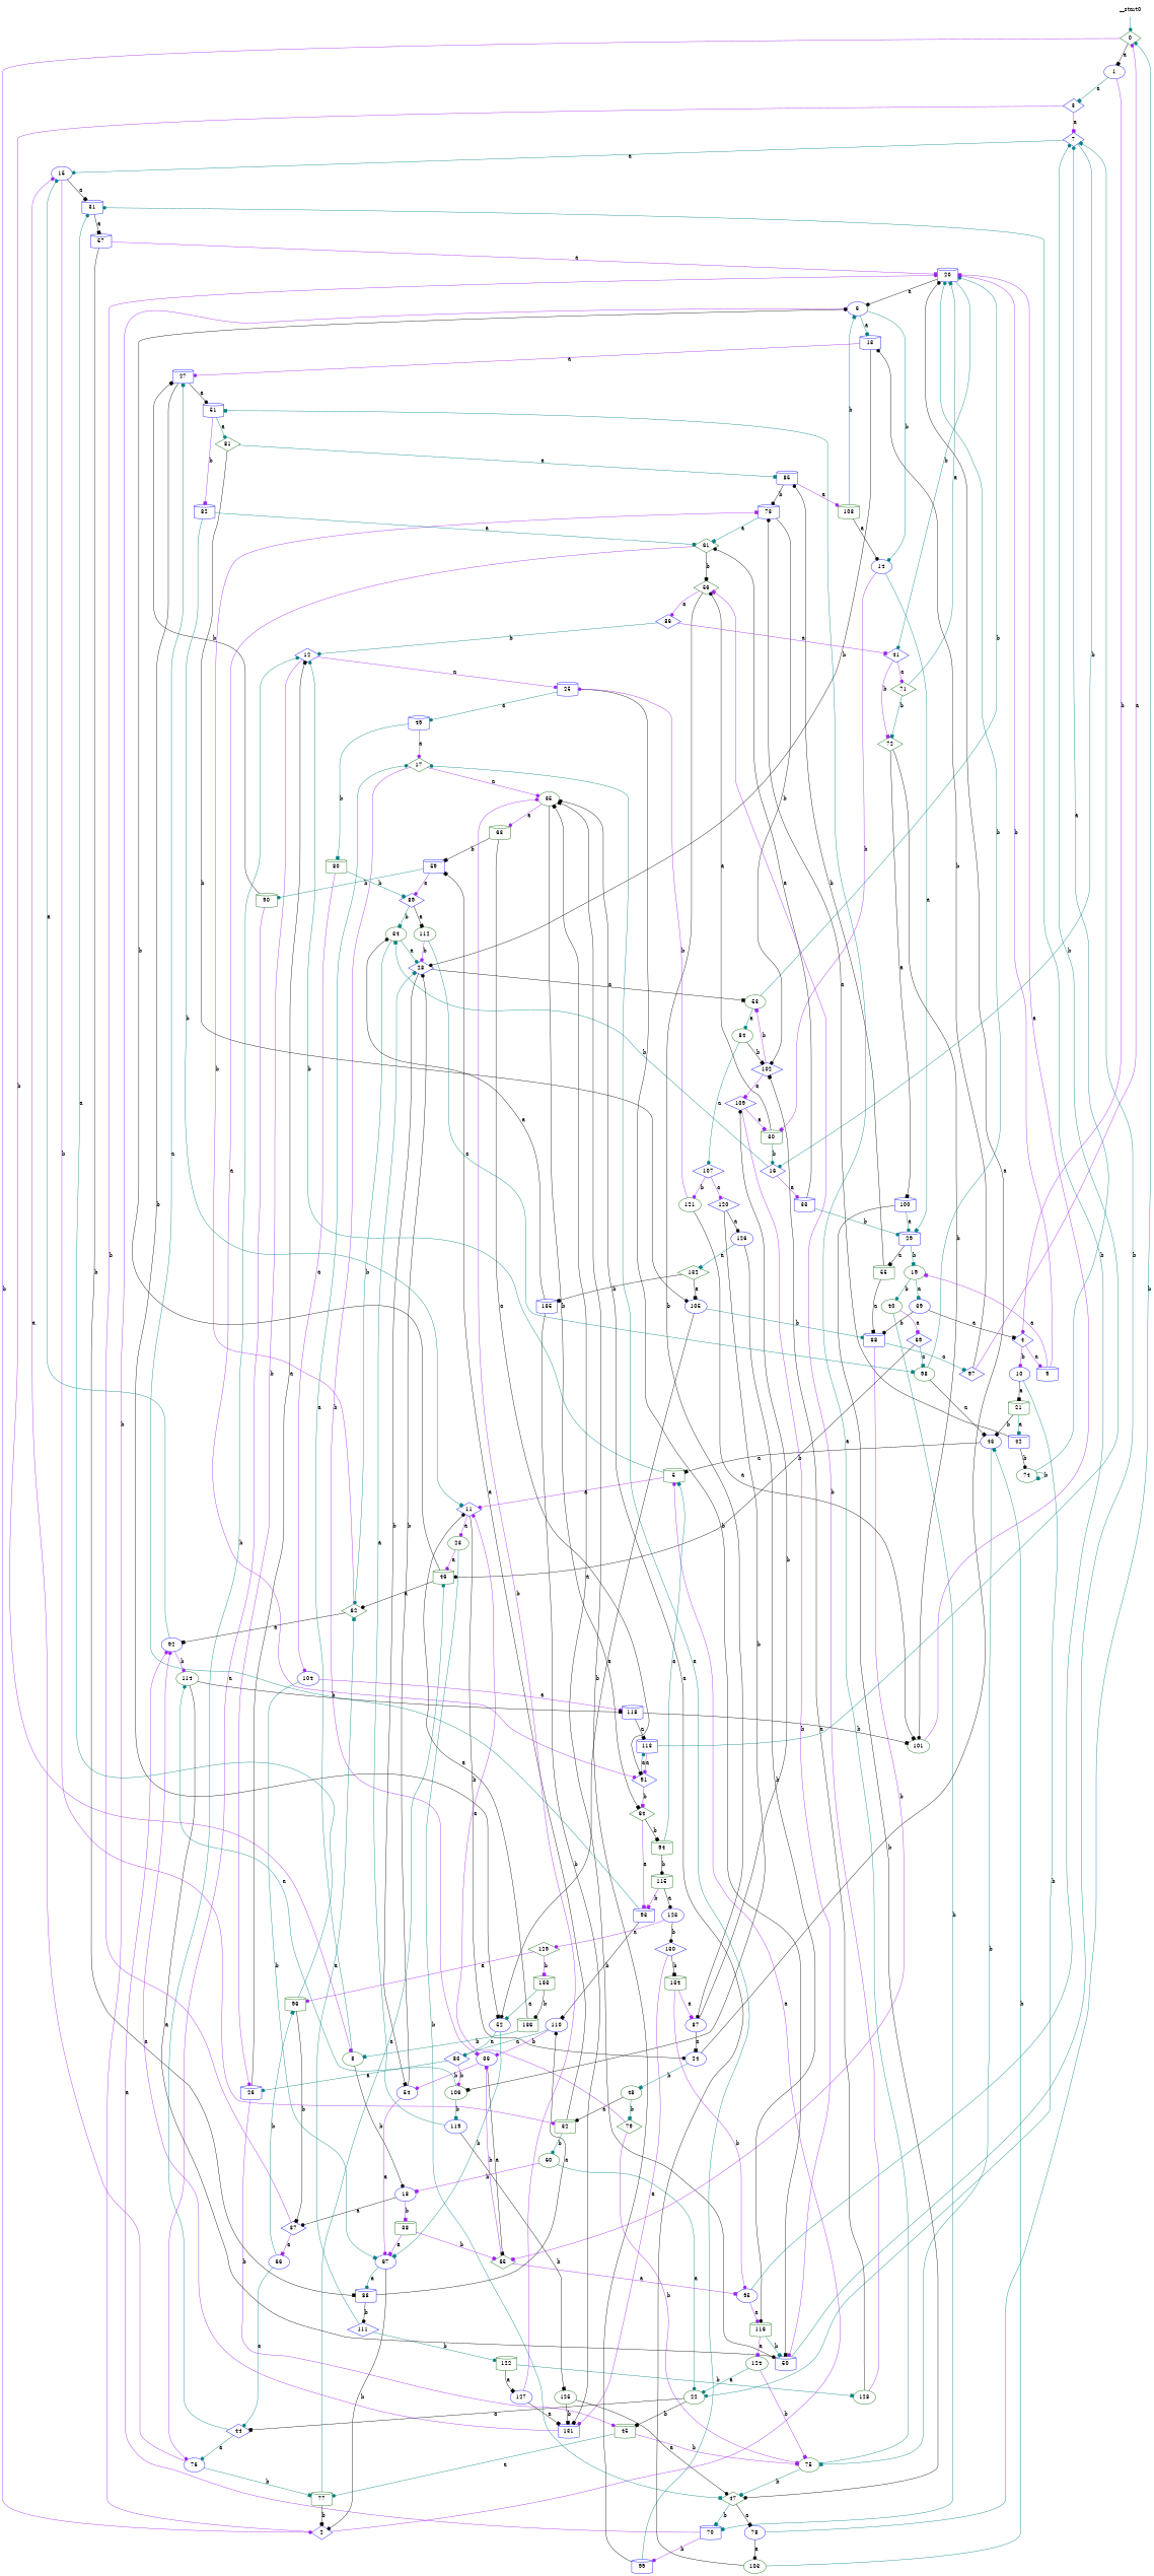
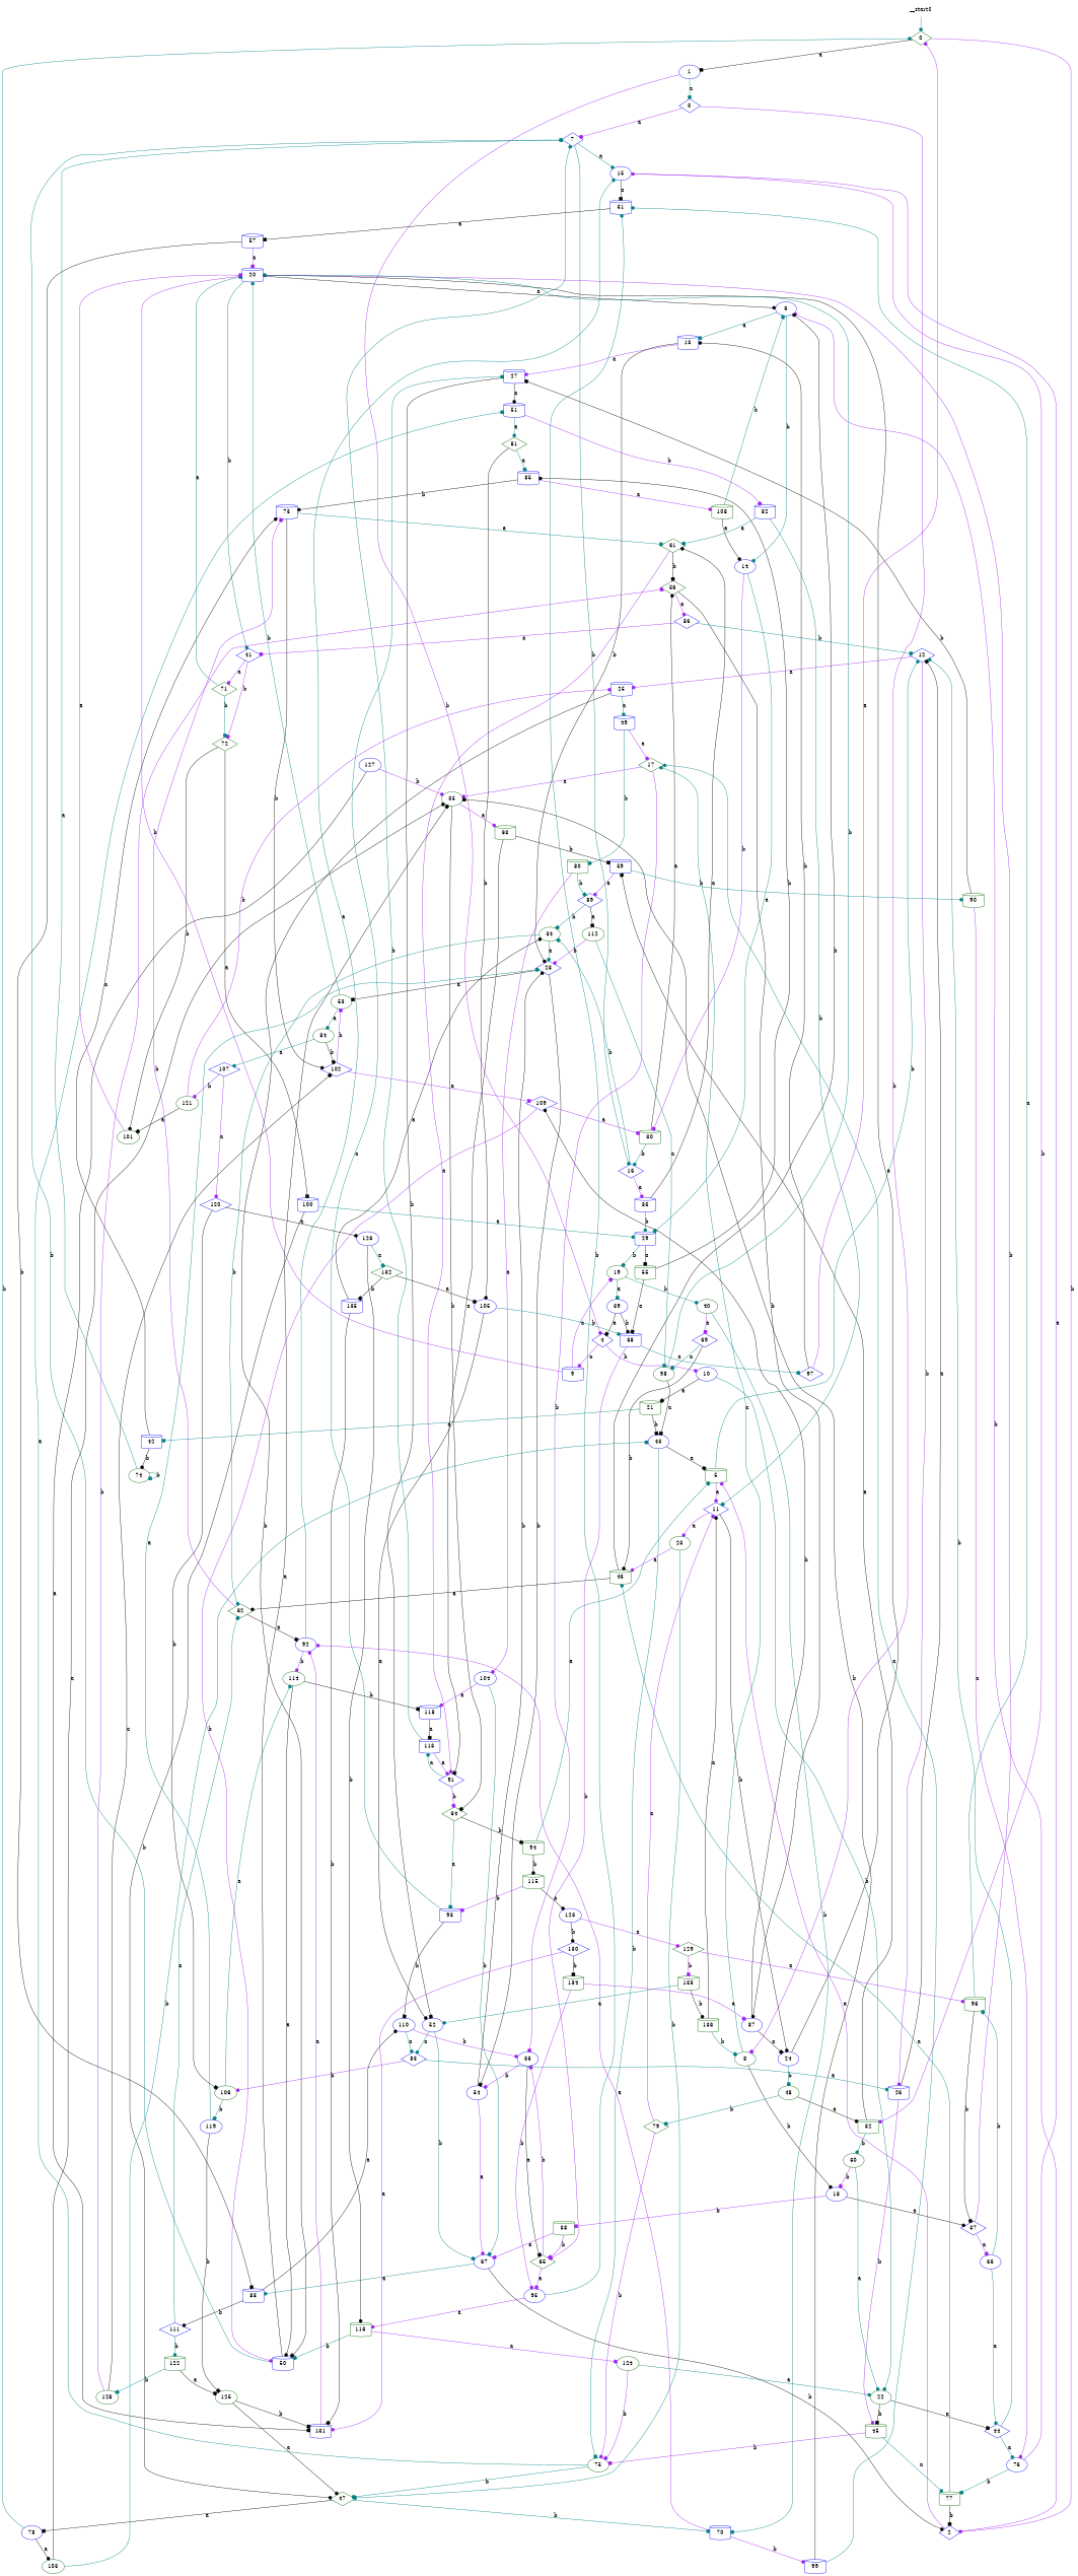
  digraph {
    node [color=blue shape=ellipse]
    edge [arrowhead=dot color=black]
    __start0 [color=darkgreen shape=none]
    0 [color=darkgreen shape=diamond]
    1
    2 [shape=diamond]
    3 [shape=diamond]
    4 [shape=diamond]
    5 [color=darkgreen shape=cylinder]
    6
    7 [shape=diamond]
    8 [color=darkgreen]
    9 [shape=cylinder]
    10
    11 [shape=diamond]
    12 [shape=diamond]
    13 [shape=cylinder]
    14
    15
    16 [shape=diamond]
    17 [color=darkgreen shape=diamond]
    18
    19 [color=darkgreen]
    20 [shape=cylinder]
    21 [color=darkgreen shape=cylinder]
    22 [color=darkgreen]
    23 [color=darkgreen]
    24
    25 [shape=cylinder]
    26 [shape=cylinder]
    27 [shape=cylinder]
    28 [shape=diamond]
    29 [shape=cylinder]
    30 [color=darkgreen shape=cylinder]
    31 [shape=cylinder]
    32 [color=darkgreen shape=cylinder]
    33 [shape=cylinder]
    34 [color=darkgreen]
    35 [color=darkgreen]
    36
    37 [shape=diamond]
    38 [color=darkgreen shape=cylinder]
    39
    40 [color=darkgreen]
    41 [shape=diamond]
    42 [shape=cylinder]
    43
    44 [shape=diamond]
    45 [color=darkgreen shape=cylinder]
    46 [color=darkgreen shape=cylinder]
    47 [color=darkgreen shape=diamond]
    48 [color=darkgreen]
    49 [shape=cylinder]
    50 [shape=cylinder]
    51 [shape=cylinder]
    52
    53 [color=darkgreen]
    54
    55 [color=darkgreen shape=cylinder]
    56 [color=darkgreen shape=diamond]
    57 [shape=cylinder]
    59 [shape=cylinder]
    60 [color=darkgreen]
    61 [color=darkgreen shape=diamond]
    62 [color=darkgreen shape=diamond]
    63 [color=darkgreen shape=cylinder]
    64 [color=darkgreen shape=diamond]
    65 [color=darkgreen shape=diamond]
    66
    67
    68 [shape=cylinder]
    69 [shape=diamond]
    70 [shape=cylinder]
    71 [color=darkgreen shape=diamond]
    72 [color=darkgreen shape=diamond]
    73 [shape=cylinder]
    74 [color=darkgreen]
    75 [color=darkgreen]
    76
    77 [color=darkgreen shape=cylinder]
    78
    79 [color=darkgreen shape=diamond]
    80 [color=darkgreen shape=cylinder]
    81 [color=darkgreen shape=diamond]
    82 [shape=cylinder]
    83 [shape=diamond]
    84 [color=darkgreen]
    85 [shape=cylinder]
    86 [shape=diamond]
    87
    88 [shape=cylinder]
    89 [shape=diamond]
    90 [color=darkgreen shape=cylinder]
    91 [shape=diamond]
    92
    93 [shape=cylinder]
    94 [color=darkgreen shape=cylinder]
    95
    96 [color=darkgreen shape=cylinder]
    97 [shape=diamond]
    98 [color=darkgreen]
    99 [shape=cylinder]
    100 [shape=cylinder]
    101 [color=darkgreen]
    102 [shape=diamond]
    103 [color=darkgreen]
    104
    105
    106 [color=darkgreen]
    107 [shape=diamond]
    108 [color=darkgreen shape=cylinder]
    109 [shape=diamond]
    110
    111 [shape=diamond]
    112 [color=darkgreen]
    113 [shape=cylinder]
    114 [color=darkgreen]
    115 [color=darkgreen shape=cylinder]
    116 [color=darkgreen shape=cylinder]
    118 [shape=cylinder]
    119
    120 [shape=diamond]
    121 [color=darkgreen]
    122 [color=darkgreen shape=cylinder]
    123
    124 [color=darkgreen]
    125 [color=darkgreen]
    126
    127
    128 [color=darkgreen]
    129 [color=darkgreen shape=diamond]
    130 [shape=diamond]
    131 [shape=cylinder]
    132 [color=darkgreen shape=diamond]
    133 [color=darkgreen shape=cylinder]
    134 [color=darkgreen shape=cylinder]
    135 [shape=cylinder]
    136 [color=darkgreen shape=cylinder]
    __start0 -> 0 [color=teal]
    0 -> 1 [arrowhead=box label=a]
    0 -> 2 [color=purple label=b]
    1 -> 3 [arrowhead=box color=teal label=a]
    1 -> 4 [color=purple label=b]
    2 -> 5 [color=purple label=a]
    2 -> 6 [color=purple label=b]
    3 -> 7 [arrowhead=box color=purple label=a]
    3 -> 8 [arrowhead=box color=purple label=b]
    4 -> 9 [color=purple label=a]
    4 -> 10 [color=purple label=b]
    5 -> 11 [color=purple label=a]
    5 -> 12 [color=teal label=b]
    6 -> 13 [arrowhead=box color=teal label=a]
    6 -> 14 [color=teal label=b]
    7 -> 15 [color=teal label=a]
    7 -> 16 [color=teal label=b]
    8 -> 17 [color=teal label=a]
    8 -> 18 [label=b]
    9 -> 19 [arrowhead=box color=purple label=a]
    9 -> 20 [arrowhead=box color=purple label=b]
    10 -> 21 [arrowhead=box label=a]
    10 -> 22 [color=teal label=b]
    11 -> 23 [color=purple label=a]
    11 -> 24 [label=b]
    12 -> 25 [color=purple label=a]
    12 -> 26 [color=purple label=b]
    13 -> 27 [color=purple label=a]
    13 -> 28 [label=b]
    14 -> 29 [arrowhead=box color=teal label=a]
    14 -> 30 [arrowhead=box color=purple label=b]
    15 -> 31 [arrowhead=box label=a]
    15 -> 32 [color=purple label=b]
    16 -> 33 [color=purple label=a]
    16 -> 34 [arrowhead=box color=teal label=b]
    17 -> 35 [color=purple label=a]
    17 -> 36 [arrowhead=box color=purple label=b]
    18 -> 37 [label=a]
    18 -> 38 [arrowhead=box color=purple label=b]
    19 -> 39 [arrowhead=box color=teal label=a]
    19 -> 40 [color=teal label=b]
    20 -> 6 [label=a]
    20 -> 41 [color=teal label=b]
    21 -> 42 [arrowhead=box color=teal label=a]
    21 -> 43 [arrowhead=box label=b]
    22 -> 44 [arrowhead=box label=a]
    22 -> 45 [arrowhead=box label=b]
    23 -> 46 [color=purple label=a]
    23 -> 47 [arrowhead=box color=teal label=b]
    24 -> 20 [label=a]
    24 -> 48 [arrowhead=box color=teal label=b]
    25 -> 49 [color=teal label=a]
    25 -> 50 [arrowhead=box label=b]
    26 -> 12 [arrowhead=box label=a]
    26 -> 45 [color=purple label=b]
    27 -> 51 [label=a]
    27 -> 52 [arrowhead=box label=b]
    28 -> 53 [arrowhead=box label=a]
    28 -> 54 [arrowhead=box label=b]
    29 -> 19 [arrowhead=box color=teal label=b]
    29 -> 55 [arrowhead=box label=a]
    30 -> 16 [color=teal label=b]
    30 -> 56 [label=a]
    31 -> 57 [arrowhead=box label=a]
    32 -> 59 [arrowhead=box label=a]
    32 -> 60 [color=teal label=b]
    33 -> 29 [color=teal label=b]
    33 -> 61 [label=a]
    34 -> 28 [color=teal label=a]
    34 -> 62 [color=teal label=b]
    35 -> 63 [color=purple label=a]
    35 -> 64 [arrowhead=box label=b]
    36 -> 54 [color=purple label=b]
    36 -> 65 [arrowhead=box label=a]
    37 -> 20 [color=purple label=b]
    37 -> 66 [arrowhead=box color=purple label=a]
    38 -> 65 [arrowhead=box color=purple label=b]
    38 -> 67 [arrowhead=box color=purple label=a]
    39 -> 4 [arrowhead=box label=a]
    39 -> 68 [label=b]
    40 -> 69 [arrowhead=box color=purple label=a]
    40 -> 70 [arrowhead=box color=teal label=b]
    41 -> 71 [color=purple label=a]
    41 -> 72 [arrowhead=box color=purple label=b]
    42 -> 73 [label=a]
    42 -> 74 [label=b]
    43 -> 5 [arrowhead=box label=a]
    43 -> 75 [arrowhead=box color=teal label=b]
    44 -> 12 [color=teal label=b]
    44 -> 76 [color=teal label=a]
    45 -> 75 [arrowhead=box color=purple label=b]
    45 -> 77 [color=teal label=a]
    46 -> 6 [label=b]
    46 -> 62 [label=a]
    47 -> 70 [arrowhead=box color=teal label=b]
    47 -> 78 [arrowhead=box label=a]
    48 -> 32 [label=a]
    48 -> 79 [arrowhead=box color=teal label=b]
    49 -> 17 [color=purple label=a]
    49 -> 80 [arrowhead=box color=teal label=b]
    50 -> 7 [arrowhead=box color=teal label=b]
    50 -> 35 [arrowhead=box label=a]
    51 -> 81 [color=teal label=a]
    51 -> 82 [arrowhead=box color=purple label=b]
    52 -> 67 [arrowhead=box color=teal label=b]
    52 -> 83 [color=teal label=a]
    53 -> 20 [color=teal label=b]
    53 -> 84 [color=teal label=a]
    54 -> 28 [label=b]
    54 -> 67 [color=purple label=a]
    55 -> 68 [arrowhead=box label=a]
    55 -> 85 [label=b]
    56 -> 86 [color=purple label=a]
    56 -> 87 [label=b]
    57 -> 20 [arrowhead=box color=purple label=a]
    57 -> 88 [arrowhead=box label=b]
    59 -> 89 [color=purple label=a]
    59 -> 90 [color=teal label=b]
    60 -> 18 [arrowhead=box color=purple label=b]
    60 -> 22 [color=teal label=a]
    61 -> 56 [arrowhead=box label=b]
    61 -> 91 [color=purple label=a]
    62 -> 73 [arrowhead=box color=purple label=b]
    62 -> 92 [arrowhead=box label=a]
    63 -> 59 [arrowhead=box label=b]
    63 -> 91 [arrowhead=box label=a]
-   64 -> 93 [arrowhead=box color=purple label=a]
+   64 -> 93 [arrowhead=box color=teal label=a]
    64 -> 94 [arrowhead=box label=b]
    65 -> 36 [arrowhead=box color=purple label=b]
    65 -> 95 [arrowhead=box color=purple label=a]
    66 -> 44 [color=teal label=a]
    66 -> 96 [arrowhead=box color=teal label=b]
    67 -> 2 [label=b]
    67 -> 88 [color=teal label=a]
    68 -> 65 [arrowhead=box color=purple label=b]
    68 -> 97 [arrowhead=box color=teal label=a]
    69 -> 46 [label=b]
    69 -> 98 [arrowhead=box color=teal label=a]
    70 -> 92 [color=purple label=a]
    70 -> 99 [color=purple label=b]
    71 -> 20 [arrowhead=box color=teal label=a]
    71 -> 72 [arrowhead=box color=teal label=b]
    72 -> 100 [arrowhead=box label=a]
    72 -> 101 [label=b]
    73 -> 61 [arrowhead=box color=teal label=a]
    73 -> 102 [label=b]
    74 -> 7 [color=teal label=a]
    74 -> 74 [arrowhead=box color=teal label=b]
    75 -> 47 [arrowhead=box color=teal label=b]
    75 -> 51 [arrowhead=box color=teal label=a]
    76 -> 15 [color=purple label=a]
    76 -> 77 [arrowhead=box color=teal label=b]
    77 -> 2 [arrowhead=box label=b]
    77 -> 46 [color=teal label=a]
    78 -> 0 [color=teal label=b]
    78 -> 103 [label=a]
    79 -> 11 [color=purple label=a]
    79 -> 75 [color=purple label=b]
    80 -> 89 [arrowhead=box color=teal label=b]
    80 -> 104 [color=purple label=a]
    81 -> 85 [arrowhead=box color=teal label=a]
    81 -> 105 [label=b]
    82 -> 11 [arrowhead=box color=teal label=b]
    82 -> 61 [arrowhead=box color=teal label=a]
    83 -> 26 [color=teal label=a]
    83 -> 106 [color=purple label=b]
    84 -> 102 [arrowhead=box label=b]
    84 -> 107 [color=teal label=a]
    85 -> 73 [label=b]
    85 -> 108 [color=purple label=a]
-   86 -> 12 [color=teal label=b]
+   86 -> 12 [arrowhead=box color=teal label=b]
    86 -> 41 [arrowhead=box color=purple label=a]
    87 -> 24 [arrowhead=box label=a]
    87 -> 109 [label=b]
    88 -> 110 [label=a]
    88 -> 111 [label=b]
    89 -> 34 [arrowhead=box color=teal label=b]
    89 -> 112 [arrowhead=box label=a]
    90 -> 27 [arrowhead=box label=b]
    90 -> 76 [color=purple label=a]
    91 -> 64 [arrowhead=box color=purple label=b]
    91 -> 113 [color=teal label=a]
    92 -> 15 [color=teal label=a]
    92 -> 114 [color=purple label=b]
    93 -> 27 [arrowhead=box color=teal label=a]
    93 -> 110 [arrowhead=box label=b]
    94 -> 5 [arrowhead=box color=teal label=a]
    94 -> 115 [label=b]
    95 -> 31 [color=teal label=b]
    95 -> 116 [color=purple label=a]
    96 -> 31 [color=teal label=a]
    96 -> 37 [arrowhead=box label=b]
    97 -> 0 [color=purple label=a]
    97 -> 13 [label=b]
    98 -> 20 [color=teal label=b]
    98 -> 43 [arrowhead=box label=a]
    99 -> 17 [color=teal label=a]
    99 -> 35 [arrowhead=box label=b]
    100 -> 29 [color=teal label=a]
    100 -> 47 [label=b]
    101 -> 20 [arrowhead=box color=purple label=a]
    102 -> 53 [arrowhead=box color=purple label=b]
    102 -> 109 [arrowhead=box color=purple label=a]
    103 -> 35 [label=a]
    103 -> 43 [arrowhead=box color=teal label=b]
    104 -> 67 [arrowhead=box color=teal label=b]
    104 -> 118 [color=purple label=a]
    105 -> 52 [label=a]
    105 -> 68 [color=teal label=b]
    106 -> 114 [color=teal label=a]
    106 -> 119 [arrowhead=box color=teal label=b]
    107 -> 120 [color=purple label=a]
    107 -> 121 [color=purple label=b]
    108 -> 6 [arrowhead=box color=teal label=b]
    108 -> 14 [label=a]
    109 -> 30 [arrowhead=box color=purple label=a]
    109 -> 50 [color=purple label=b]
    110 -> 36 [color=purple label=b]
    110 -> 83 [color=teal label=a]
    111 -> 62 [arrowhead=box color=teal label=a]
    111 -> 122 [color=teal label=b]
    112 -> 28 [color=purple label=b]
    112 -> 98 [arrowhead=box color=teal label=a]
    113 -> 7 [color=teal label=b]
    113 -> 91 [color=purple label=a]
    114 -> 50 [label=a]
    114 -> 118 [arrowhead=box label=b]
    115 -> 93 [arrowhead=box color=purple label=b]
    115 -> 123 [label=a]
    116 -> 50 [arrowhead=box color=teal label=b]
    116 -> 124 [arrowhead=box color=purple label=a]
-   118 -> 101 [arrowhead=box label=b]
    118 -> 113 [arrowhead=box label=a]
    119 -> 28 [arrowhead=box color=teal label=a]
    119 -> 125 [arrowhead=box label=b]
    120 -> 106 [arrowhead=box label=b]
    120 -> 126 [label=a]
    121 -> 25 [color=purple label=b]
    121 -> 101 [arrowhead=box label=a]
-   122 -> 127 [arrowhead=box label=a]
+   122 -> 125 [arrowhead=box label=a]
    122 -> 128 [arrowhead=box color=teal label=b]
    123 -> 129 [color=purple label=a]
    123 -> 130 [label=b]
    124 -> 22 [color=teal label=a]
    124 -> 75 [arrowhead=box color=purple label=b]
    125 -> 47 [label=a]
    125 -> 131 [arrowhead=box label=b]
    126 -> 116 [label=b]
    126 -> 132 [arrowhead=box color=teal label=a]
    127 -> 35 [color=purple label=b]
    127 -> 131 [arrowhead=box label=a]
    128 -> 56 [arrowhead=box color=purple label=b]
    128 -> 102 [arrowhead=box label=a]
    129 -> 96 [color=purple label=a]
    129 -> 133 [arrowhead=box color=purple label=b]
    130 -> 131 [color=purple label=a]
    130 -> 134 [arrowhead=box label=b]
    131 -> 92 [color=purple label=a]
    132 -> 105 [arrowhead=box label=a]
    132 -> 135 [arrowhead=box label=b]
    133 -> 52 [color=teal label=a]
    133 -> 136 [label=b]
    134 -> 87 [arrowhead=box color=purple label=a]
    134 -> 95 [color=purple label=b]
    135 -> 34 [label=a]
    135 -> 131 [arrowhead=box label=b]
    136 -> 8 [arrowhead=box color=teal label=b]
    136 -> 11 [label=a]
  }
